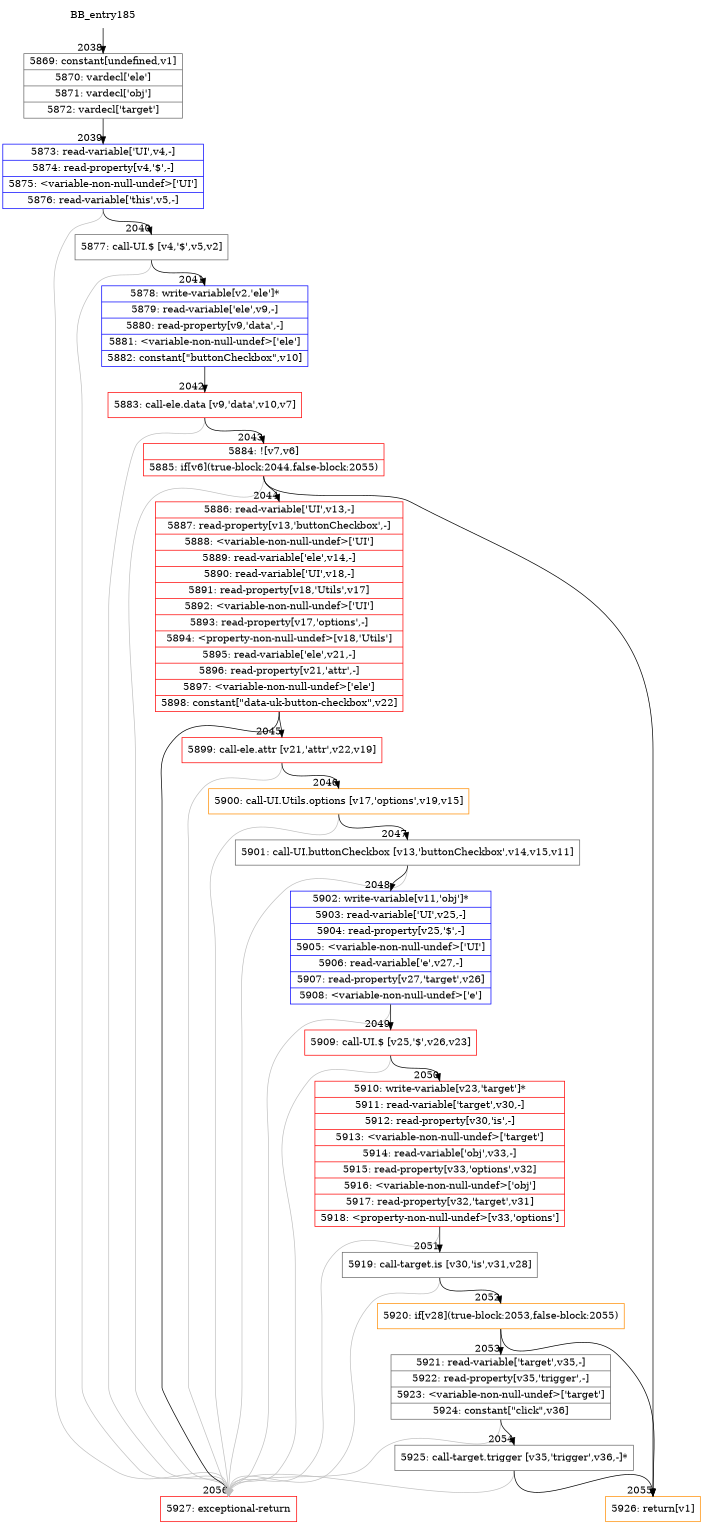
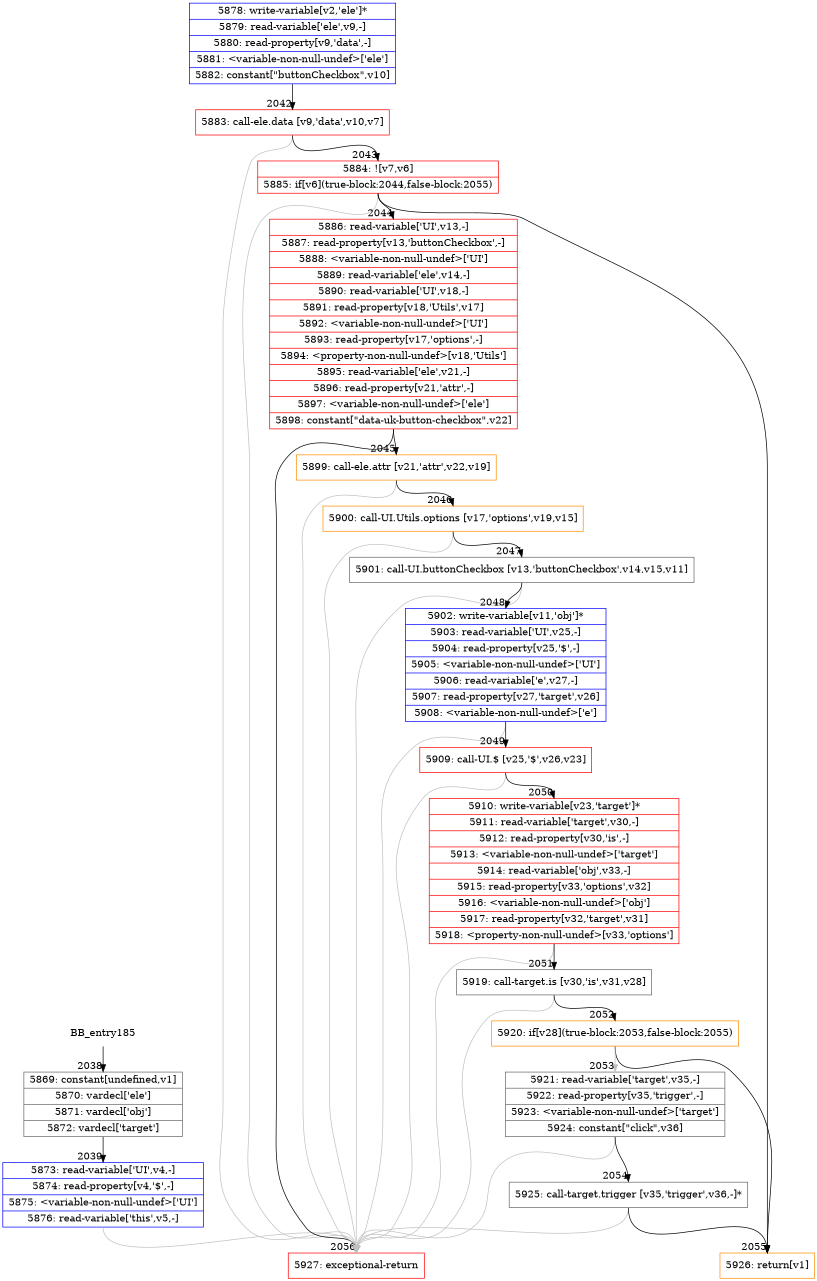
  digraph {
    rankdir=TD
    node [color=gray40 shape=record]
    edge [headport=n tailport=s]
    n1 [color=darkorange label=BB_entry185 shape=none]
    n2 [label="{5869: constant[undefined,v1]|5870: vardecl['ele']|5871: vardecl['obj']|5872: vardecl['target']}"]
    n3 [color=blue label="{5873: read-variable['UI',v4,-]|5874: read-property[v4,'$',-]|5875: \<variable-non-null-undef\>['UI']|5876: read-variable['this',v5,-]}"]
-   n4 [label="{5877: call-UI.$ [v4,'$',v5,v2]}"]
    n5 [color=red label="{5927: exceptional-return}"]
    n6 [color=blue label="{5878: write-variable[v2,'ele']*|5879: read-variable['ele',v9,-]|5880: read-property[v9,'data',-]|5881: \<variable-non-null-undef\>['ele']|5882: constant[\"buttonCheckbox\",v10]}"]
    n7 [color=red label="{5883: call-ele.data [v9,'data',v10,v7]}"]
    n8 [color=red label="{5884: ![v7,v6]|5885: if[v6](true-block:2044,false-block:2055)}"]
    n9 [color=red label="{5886: read-variable['UI',v13,-]|5887: read-property[v13,'buttonCheckbox',-]|5888: \<variable-non-null-undef\>['UI']|5889: read-variable['ele',v14,-]|5890: read-variable['UI',v18,-]|5891: read-property[v18,'Utils',v17]|5892: \<variable-non-null-undef\>['UI']|5893: read-property[v17,'options',-]|5894: \<property-non-null-undef\>[v18,'Utils']|5895: read-variable['ele',v21,-]|5896: read-property[v21,'attr',-]|5897: \<variable-non-null-undef\>['ele']|5898: constant[\"data-uk-button-checkbox\",v22]}"]
    n10 [color=darkorange label="{5926: return[v1]}"]
-   n11 [color=red label="{5899: call-ele.attr [v21,'attr',v22,v19]}"]
+   n11 [color=darkorange label="{5899: call-ele.attr [v21,'attr',v22,v19]}"]
    n12 [color=darkorange label="{5900: call-UI.Utils.options [v17,'options',v19,v15]}"]
    n13 [label="{5901: call-UI.buttonCheckbox [v13,'buttonCheckbox',v14,v15,v11]}"]
    n14 [color=blue label="{5902: write-variable[v11,'obj']*|5903: read-variable['UI',v25,-]|5904: read-property[v25,'$',-]|5905: \<variable-non-null-undef\>['UI']|5906: read-variable['e',v27,-]|5907: read-property[v27,'target',v26]|5908: \<variable-non-null-undef\>['e']}"]
    n15 [color=red label="{5909: call-UI.$ [v25,'$',v26,v23]}"]
    n16 [color=red label="{5910: write-variable[v23,'target']*|5911: read-variable['target',v30,-]|5912: read-property[v30,'is',-]|5913: \<variable-non-null-undef\>['target']|5914: read-variable['obj',v33,-]|5915: read-property[v33,'options',v32]|5916: \<variable-non-null-undef\>['obj']|5917: read-property[v32,'target',v31]|5918: \<property-non-null-undef\>[v33,'options']}"]
    n17 [label="{5919: call-target.is [v30,'is',v31,v28]}"]
    n18 [color=darkorange label="{5920: if[v28](true-block:2053,false-block:2055)}"]
    n19 [label="{5921: read-variable['target',v35,-]|5922: read-property[v35,'trigger',-]|5923: \<variable-non-null-undef\>['target']|5924: constant[\"click\",v36]}"]
    n20 [label="{5925: call-target.trigger [v35,'trigger',v36,-]*}"]
    n1 -> n2 [headlabel="    2038"]
    n2 -> n3 [headlabel="      2039"]
-   n3 -> n4 [headlabel="      2040"]
    n3 -> n5 [color=gray headlabel="      2056"]
-   n4 -> n5 [color=gray]
-   n4 -> n6 [headlabel="      2041"]
    n6 -> n7 [headlabel="      2042"]
    n7 -> n5 [color=gray]
    n7 -> n8 [headlabel="      2043"]
    n8 -> n5 [color=gray]
    n8 -> n9 [headlabel="      2044"]
    n8 -> n10 [headlabel="      2055"]
    n9 -> n5 [color=black]
    n9 -> n11 [headlabel="      2045"]
    n11 -> n5 [color=gray]
    n11 -> n12 [headlabel="      2046"]
    n12 -> n5 [color=gray]
    n12 -> n13 [headlabel="      2047"]
    n13 -> n5 [color=gray]
    n13 -> n14 [headlabel="      2048"]
    n14 -> n5 [color=gray]
    n14 -> n15 [headlabel="      2049"]
    n15 -> n5 [color=gray]
    n15 -> n16 [headlabel="      2050"]
    n16 -> n5 [color=gray]
    n16 -> n17 [headlabel="      2051"]
    n17 -> n5 [color=gray]
    n17 -> n18 [headlabel="      2052"]
    n18 -> n10
-   n18 -> n19 [headlabel="      2053"]
+   n18 -> n19 [headlabel="      2053" color=gray]
    n19 -> n5 [color=gray]
    n19 -> n20 [headlabel="      2054"]
    n20 -> n5 [color=gray]
    n20 -> n10
  }
